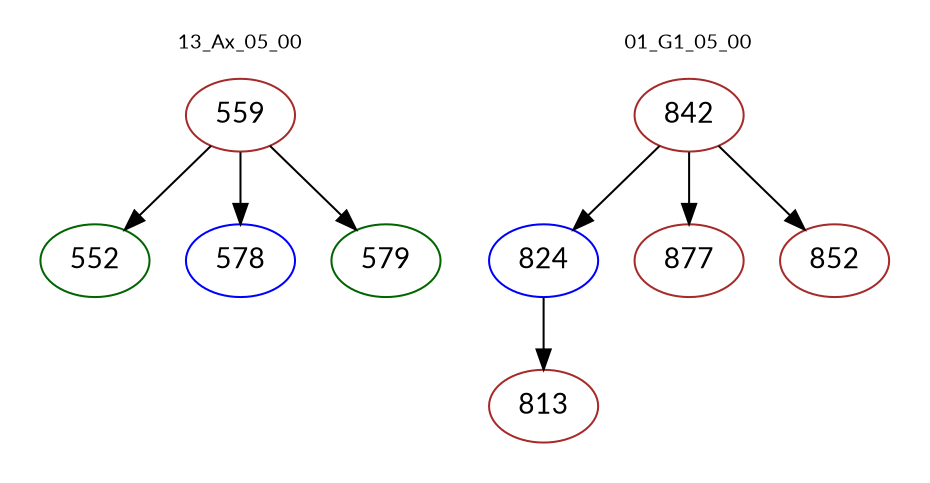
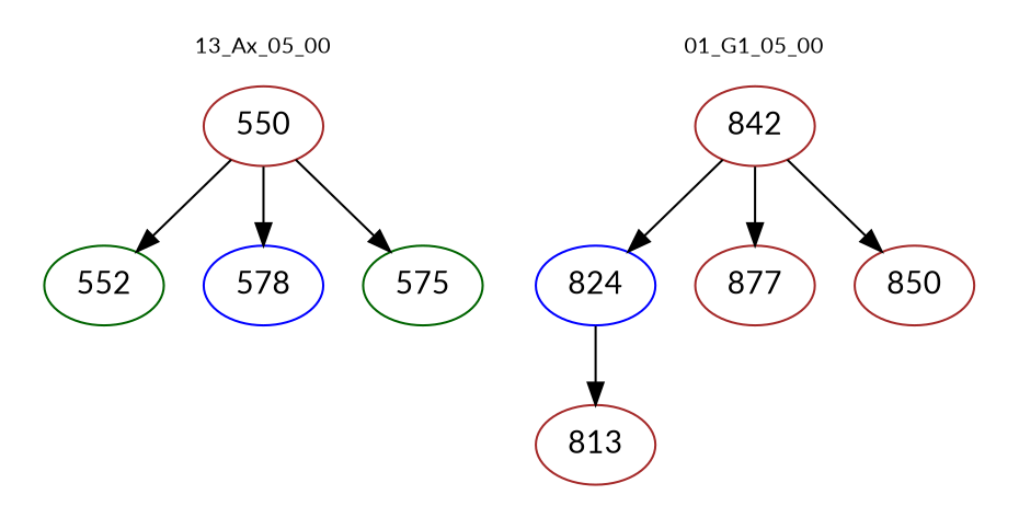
  digraph {
    fontname=Lato
    node [color=brown fontname=Lato]
    edge [color=black fontname=Lato]
-   n1 [label=559]
+   n1 [label=550]
    n2 [color=darkgreen label=552]
    n3 [color=blue label=578]
-   n4 [color=darkgreen label=579]
+   n4 [color=darkgreen label=575]
    n5 [label=842]
    n6 [color=blue label=824]
    n7 [label=877]
-   n8 [label=852]
+   n8 [label=850]
    n9 [label=813]
    subgraph cluster_1 {
      color=white
      fontsize=10
      label="13_Ax_05_00"
      n1
      n2
      n3
      n4
    }
    subgraph cluster_2 {
      color=white
      fontsize=10
      label="01_G1_05_00"
      n5
      n6
      n7
      n8
      n9
    }
    n1 -> n2
    n1 -> n3
    n1 -> n4
    n5 -> n6
    n5 -> n7
    n5 -> n8
    n6 -> n9
  }
